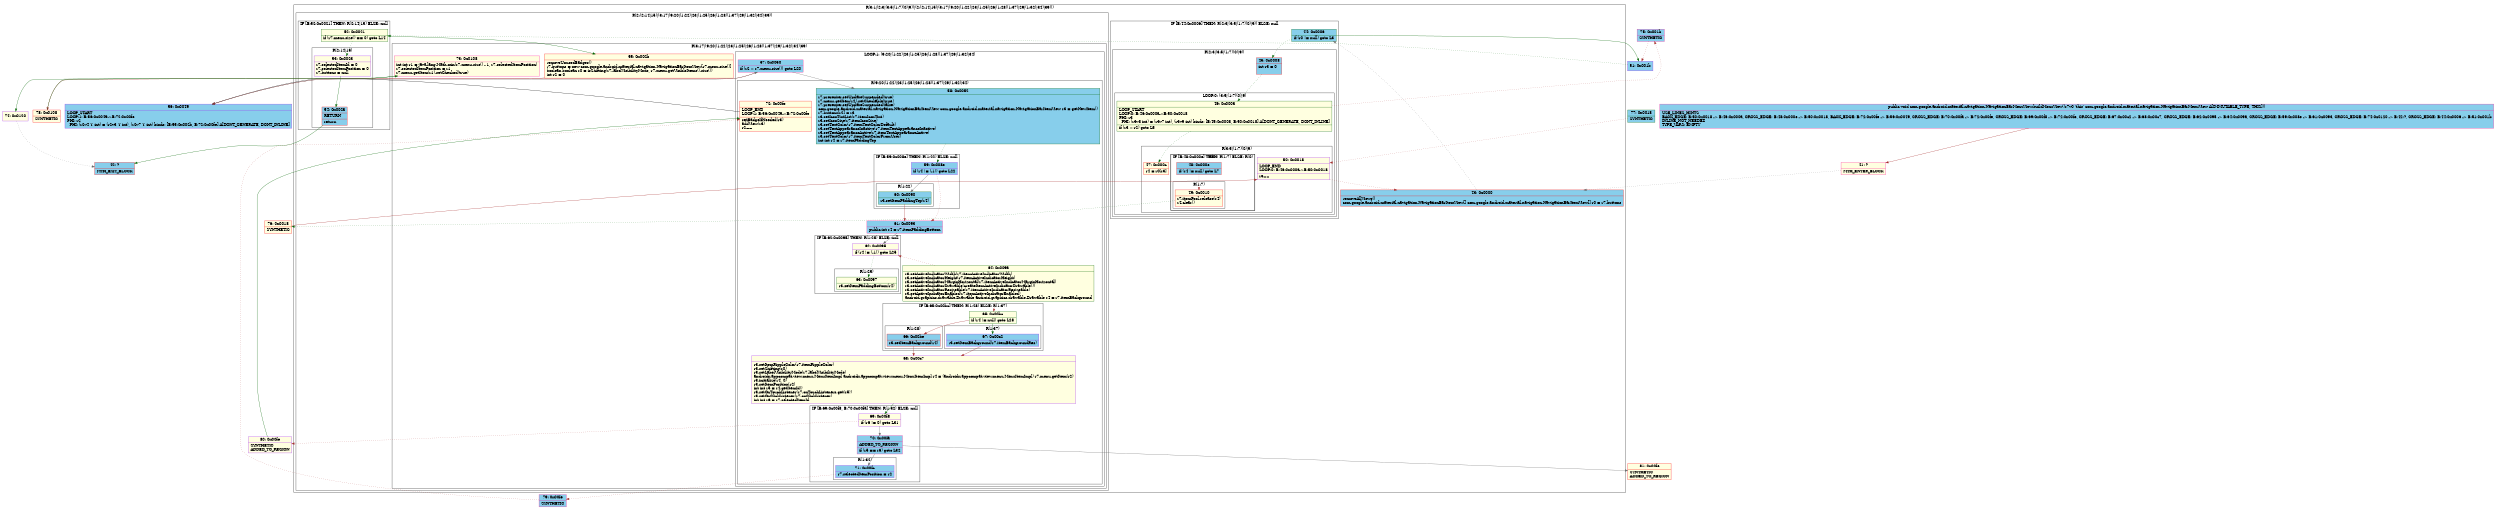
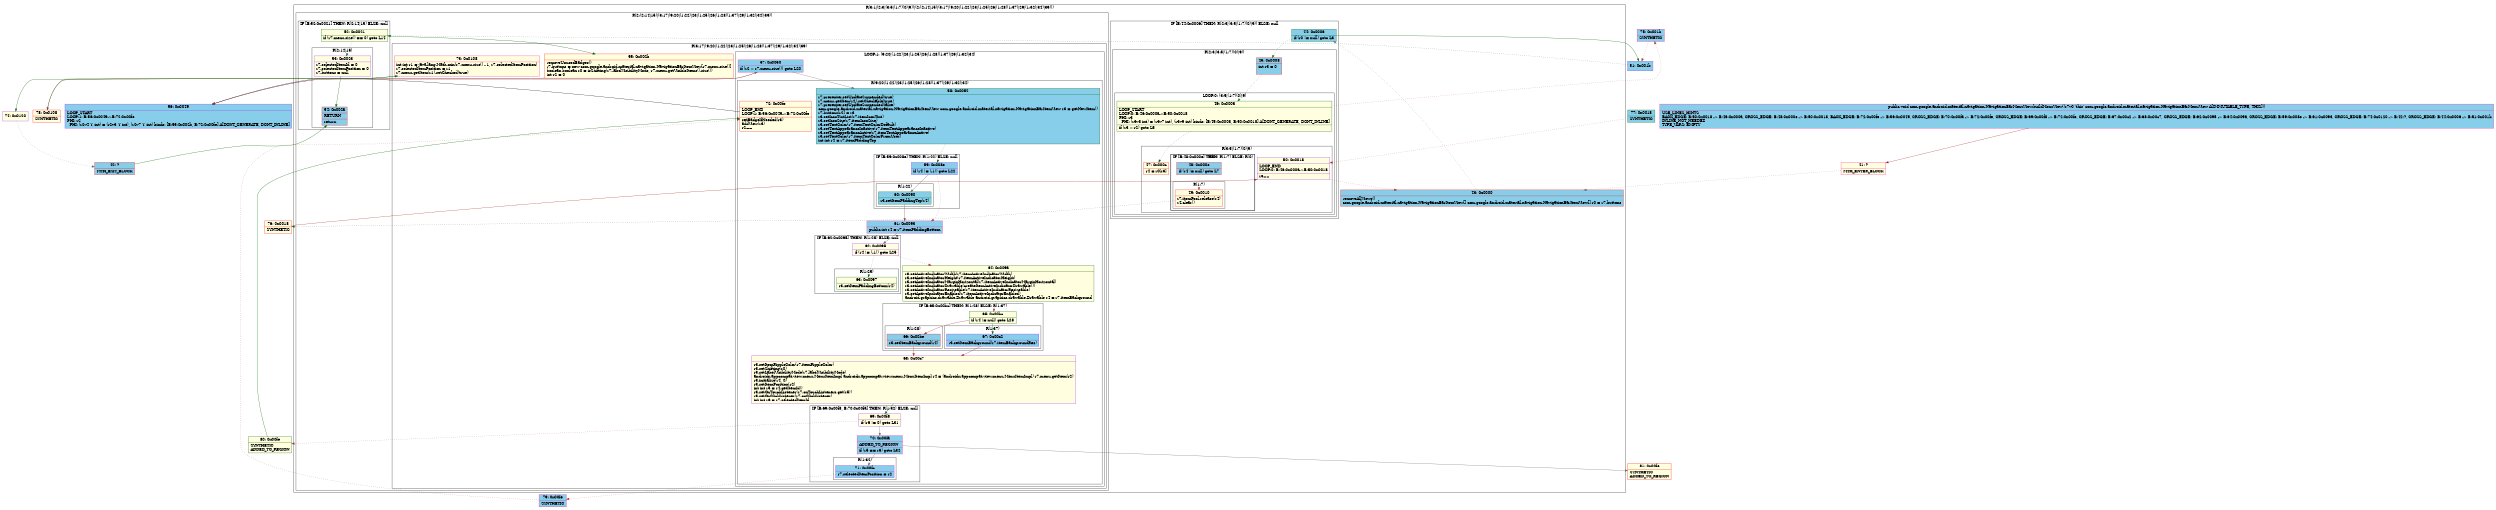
  digraph {
    node [color=red fillcolor=lightyellow shape=record style=filled]
    edge [color=brown style=solid]
    n1 [label="{49\:\ 0x0010|r7.itemPool.release(r4)\lr4.clear()\l}"]
    n2 [fillcolor=skyblue label="{48\:\ 0x000e|if (r4 != null) goto L7\l}"]
    n3 [label="{47\:\ 0x000c|r4 = r0[r3]\l}"]
    n4 [color=purple label="{50\:\ 0x0018|LOOP_END\lLOOP:0: B:46:0x000a\-\>B:50:0x0018\l|r3++\l}"]
    n5 [color=darkgreen label="{46\:\ 0x000a|LOOP_START\lLOOP:0: B:46:0x000a\-\>B:50:0x0018\lPHI: r3 \l  PHI: (r3v8 int) = (r3v7 int), (r3v9 int) binds: [B:45:0x0008, B:50:0x0018] A[DONT_GENERATE, DONT_INLINE]\l|if (r3 \< r2) goto L5\l}"]
    n6 [fillcolor=skyblue label="{45\:\ 0x0008|int r3 = 0\l\l}"]
    n7 [color=darkgreen fillcolor=skyblue label="{44\:\ 0x0006|if (r0 != null) goto L3\l}"]
    n8 [color=purple label="{53\:\ 0x0023|r7.selectedItemId = 0\lr7.selectedItemPosition = 0\lr7.buttons = null\l}"]
    n9 [fillcolor=skyblue label="{54\:\ 0x002a|RETURN\l|return\l}"]
    n10 [color=darkgreen label="{52\:\ 0x0021|if (r7.menu.size() == 0) goto L14\l}"]
    n11 [color=darkgreen fillcolor=skyblue label="{60\:\ 0x0090|r3.setItemPaddingTop(r4)\l}"]
    n12 [color=purple fillcolor=skyblue label="{59\:\ 0x008e|if (r4 != (\-1)) goto L22\l}"]
    n13 [color=darkgreen label="{63\:\ 0x0097|r3.setItemPaddingBottom(r4)\l}"]
    n14 [color=purple label="{62\:\ 0x0095|if (r4 != (\-1)) goto L25\l}"]
    n15 [fillcolor=skyblue label="{66\:\ 0x00be|r3.setItemBackground(r4)\l}"]
    n16 [color=purple fillcolor=skyblue label="{67\:\ 0x00c2|r3.setItemBackground(r7.itemBackgroundRes)\l}"]
    n17 [color=darkgreen label="{65\:\ 0x00bc|if (r4 != null) goto L28\l}"]
    n18 [color=purple fillcolor=skyblue label="{71\:\ 0x00fc|r7.selectedItemPosition = r2\l}"]
    n19 [color=purple label="{69\:\ 0x00f8|if (r6 != 0) goto L31\l}"]
    n20 [color=deeppink fillcolor=skyblue label="{70\:\ 0x00fa|ADDED_TO_REGION\l|if (r5 == r6) goto L32\l}"]
    n21 [color=darkgreen fillcolor=skyblue label="{58\:\ 0x0052|r7.presenter.setUpdateSuspended(true)\lr7.menu.getItem(r2).setCheckable(true)\lr7.presenter.setUpdateSuspended(false)\lcom.google.android.material.navigation.NavigationBarItemView com.google.android.material.navigation.NavigationBarItemView r3 = getNewItem()\lr7.buttons[r2] = r3\lr3.setIconTintList(r7.itemIconTint)\lr3.setIconSize(r7.itemIconSize)\lr3.setTextColor(r7.itemTextColorDefault)\lr3.setTextAppearanceInactive(r7.itemTextAppearanceInactive)\lr3.setTextAppearanceActive(r7.itemTextAppearanceActive)\lr3.setTextColor(r7.itemTextColorFromUser)\lint int r4 = r7.itemPaddingTop\l}"]
    n22 [color=deeppink fillcolor=skyblue label="{61\:\ 0x0093|public int r4 = r7.itemPaddingBottom\l}"]
    n23 [color=darkgreen label="{64\:\ 0x009a|r3.setActiveIndicatorWidth(r7.itemActiveIndicatorWidth)\lr3.setActiveIndicatorHeight(r7.itemActiveIndicatorHeight)\lr3.setActiveIndicatorMarginHorizontal(r7.itemActiveIndicatorMarginHorizontal)\lr3.setActiveIndicatorDrawable(createItemActiveIndicatorDrawable())\lr3.setActiveIndicatorResizeable(r7.itemActiveIndicatorResizeable)\lr3.setActiveIndicatorEnabled(r7.itemActiveIndicatorEnabled)\landroid.graphics.drawable.Drawable android.graphics.drawable.Drawable r4 = r7.itemBackground\l}"]
    n24 [color=purple label="{68\:\ 0x00c7|r3.setItemRippleColor(r7.itemRippleColor)\lr3.setShifting(r0)\lr3.setLabelVisibilityMode(r7.labelVisibilityMode)\landroidx.appcompat.view.menu.MenuItemImpl androidx.appcompat.view.menu.MenuItemImpl r4 = (androidx.appcompat.view.menu.MenuItemImpl) r7.menu.getItem(r2)\lr3.initialize(r4, 0)\lr3.setItemPosition(r2)\lint int r5 = r4.getItemId()\lr3.setOnTouchListener(r7.onTouchListeners.get(r5))\lr3.setOnClickListener(r7.onClickListener)\lint int r6 = r7.selectedItemId\l}"]
    n25 [label="{72\:\ 0x00fe|LOOP_END\lLOOP:1: B:56:0x0049\-\>B:72:0x00fe\l|setBadgeIfNeeded(r3)\laddView(r3)\lr2++\l}"]
    n26 [color=deeppink fillcolor=skyblue label="{57\:\ 0x0050|if (r2 \< r7.menu.size()) goto L20\l}"]
    n27 [label="{55\:\ 0x002b|removeUnusedBadges()\lr7.buttons = new com.google.android.material.navigation.NavigationBarItemView[r7.menu.size()]\lboolean boolean r0 = isShifting(r7.labelVisibilityMode, r7.menu.getVisibleItems().size())\lint r2 = 0\l}"]
    n28 [color=deeppink label="{73\:\ 0x0108|int int r1 = java.lang.Math.min(r7.menu.size() \- 1, r7.selectedItemPosition)\lr7.selectedItemPosition = r1\lr7.menu.getItem(r1).setChecked(true)\l}"]
    n29 [fillcolor=skyblue label="{43\:\ 0x0000|removeAllViews()\lcom.google.android.material.navigation.NavigationBarItemView[] com.google.android.material.navigation.NavigationBarItemView[] r0 = r7.buttons\l}"]
    n30 [label="{76\:\ 0x0018|SYNTHETIC\l}"]
    n31 [color=deeppink fillcolor=skyblue label="{75\:\ 0x001b|SYNTHETIC\l}"]
    n32 [color=purple fillcolor=skyblue label="{51\:\ 0x001b}"]
    n33 [fillcolor=skyblue label="{42\:\ ?|MTH_EXIT_BLOCK\l}"]
    n34 [color=deeppink fillcolor=skyblue label="{79\:\ 0x00fe|SYNTHETIC\l}"]
-   n35 [color=purple label="{80\:\ 0x00fe|SYNTHETIC\lADDED_TO_REGION\l}"]
+   n35 [color=darkgreen label="{80\:\ 0x00fe|SYNTHETIC\lADDED_TO_REGION\l}"]
    n36 [label="{81\:\ 0x00fe|SYNTHETIC\lADDED_TO_REGION\l}"]
    n37 [color=purple fillcolor=skyblue label="{56\:\ 0x0049|LOOP_START\lLOOP:1: B:56:0x0049\-\>B:72:0x00fe\lPHI: r2 \l  PHI: (r2v4 'i' int) = (r2v3 'i' int), (r2v7 'i' int) binds: [B:55:0x002b, B:72:0x00fe] A[DONT_GENERATE, DONT_INLINE]\l}"]
    n38 [label="{78\:\ 0x0108|SYNTHETIC\l}"]
    n39 [color=purple label="{74\:\ 0x0120}"]
    n40 [color=darkgreen fillcolor=skyblue label="{77\:\ 0x0018|SYNTHETIC\l}"]
    n41 [color=deeppink label="{41\:\ ?|MTH_ENTER_BLOCK\l}"]
    n42 [color=deeppink fillcolor=skyblue label="{public void com.google.android.material.navigation.NavigationBarMenuView.buildMenuView((r7v0 'this' com.google.android.material.navigation.NavigationBarMenuView A[IMMUTABLE_TYPE, THIS]))  | USE_LINES_HINTS\lBACK_EDGE: B:50:0x0018 \-\> B:46:0x000a, CROSS_EDGE: B:48:0x000e \-\> B:50:0x0018, BACK_EDGE: B:72:0x00fe \-\> B:56:0x0049, CROSS_EDGE: B:70:0x00fa \-\> B:72:0x00fe, CROSS_EDGE: B:69:0x00f8 \-\> B:72:0x00fe, CROSS_EDGE: B:67:0x00c2 \-\> B:68:0x00c7, CROSS_EDGE: B:62:0x0095 \-\> B:64:0x009a, CROSS_EDGE: B:59:0x008e \-\> B:61:0x0093, CROSS_EDGE: B:74:0x0120 \-\> B:42:?, CROSS_EDGE: B:44:0x0006 \-\> B:51:0x001b\lINLINE_NOT_NEEDED\lTYPE_VARS: EMPTY\l}"]
    subgraph cluster_1 {
      label="R(3:1|(2:3|(3:5|(1:7)(0)|9))|(2:(2:14|15)|(3:17|(9:20|(1:22)|23|(1:25)|26|(1:28)(1:37)|29|(1:32)|34)|39)))"
      n29
      subgraph cluster_2 {
        label="IF [B:44:0x0006] THEN: R(2:3|(3:5|(1:7)(0)|9)) ELSE: null"
        n7
        subgraph cluster_3 {
          label="R(2:3|(3:5|(1:7)(0)|9))"
          n6
          subgraph cluster_4 {
            label="LOOP:0: (3:5|(1:7)(0)|9)"
            n5
            subgraph cluster_5 {
              label="R(3:5|(1:7)(0)|9)"
              n3
              n4
              subgraph cluster_6 {
                label="IF [B:48:0x000e] THEN: R(1:7) ELSE: R(0)"
                n2
                subgraph cluster_7 {
                  label="R(1:7)"
                  n1
                }
                subgraph cluster_8 {
                  label="R(0)"
                }
              }
            }
          }
        }
      }
      subgraph cluster_9 {
        label="R(2:(2:14|15)|(3:17|(9:20|(1:22)|23|(1:25)|26|(1:28)(1:37)|29|(1:32)|34)|39))"
        subgraph cluster_10 {
          label="IF [B:52:0x0021] THEN: R(2:14|15) ELSE: null"
          n10
          subgraph cluster_11 {
            label="R(2:14|15)"
            n8
            n9
          }
        }
        subgraph cluster_12 {
          label="R(3:17|(9:20|(1:22)|23|(1:25)|26|(1:28)(1:37)|29|(1:32)|34)|39)"
          n27
          n28
          subgraph cluster_13 {
            label="LOOP:1: (9:20|(1:22)|23|(1:25)|26|(1:28)(1:37)|29|(1:32)|34)"
            n26
            subgraph cluster_14 {
              label="R(9:20|(1:22)|23|(1:25)|26|(1:28)(1:37)|29|(1:32)|34)"
              n21
              n22
              n23
              n24
              n25
              subgraph cluster_15 {
                label="IF [B:59:0x008e] THEN: R(1:22) ELSE: null"
                n12
                subgraph cluster_16 {
                  label="R(1:22)"
                  n11
                }
              }
              subgraph cluster_17 {
                label="IF [B:62:0x0095] THEN: R(1:25) ELSE: null"
                n14
                subgraph cluster_18 {
                  label="R(1:25)"
                  n13
                }
              }
              subgraph cluster_19 {
                label="IF [B:65:0x00bc] THEN: R(1:28) ELSE: R(1:37)"
                n17
                subgraph cluster_20 {
                  label="R(1:28)"
                  n15
                }
                subgraph cluster_21 {
                  label="R(1:37)"
                  n16
                }
              }
              subgraph cluster_22 {
                label="IF [B:69:0x00f8, B:70:0x00fa] THEN: R(1:32) ELSE: null"
                n19
                n20
                subgraph cluster_23 {
                  label="R(1:32)"
                  n18
                }
              }
            }
          }
        }
      }
    }
    n1 -> n30 [color=darkgreen style=dotted]
    n2 -> n1 [style=dotted]
    n4 -> n29 [style=dotted]
    n5 -> n3 [color=darkgreen style=dotted]
    n5 -> n31 [style=dotted]
    n6 -> n5 [color=darkgreen style=dotted]
    n7 -> n6 [color=darkgreen style=dotted]
    n7 -> n32 [color=darkgreen]
    n8 -> n9 [color=darkgreen]
-   n9 -> n33 [color=darkgreen]
+   n33 -> n9 [color=darkgreen]
    n10 -> n8 [color=darkgreen style=dotted]
    n10 -> n27 [color=darkgreen]
    n11 -> n22
    n12 -> n11 [color=gray40]
    n12 -> n22 [style=dotted]
    n14 -> n13 [color=darkgreen style=dotted]
-   n23 -> n14 [style=dotted]
+   n14 -> n23 [style=dotted]
    n15 -> n24
    n16 -> n24
    n17 -> n15
    n17 -> n16 [color=darkgreen]
    n18 -> n34 [style=dotted]
    n19 -> n20 [color=gray40]
    n19 -> n35 [style=dotted]
    n20 -> n18 [color=gray40]
    n20 -> n36 [color=gray40]
    n21 -> n12 [color=darkgreen style=dotted]
    n22 -> n14 [color=gray40]
    n23 -> n17 [style=dotted]
    n24 -> n19 [color=darkgreen]
    n25 -> n37 [color="" style=""]
    n26 -> n21 [color=gray40]
    n26 -> n38
    n27 -> n37
    n28 -> n39 [color=darkgreen]
    n29 -> n7 [color=gray40 style=dotted]
    n30 -> n4
    n31 -> n32 [style=dotted]
    n32 -> n10 [color=darkgreen style=dotted]
    n34 -> n25 [style=dotted]
    n35 -> n25 [color=darkgreen]
    n37 -> n26 [color=gray40]
    n38 -> n28 [color=darkgreen]
    n39 -> n33 [color=gray40 style=dotted]
    n40 -> n4 [style=dotted]
    n41 -> n29 [color=gray40 style=dotted]
    n42 -> n41
  }
